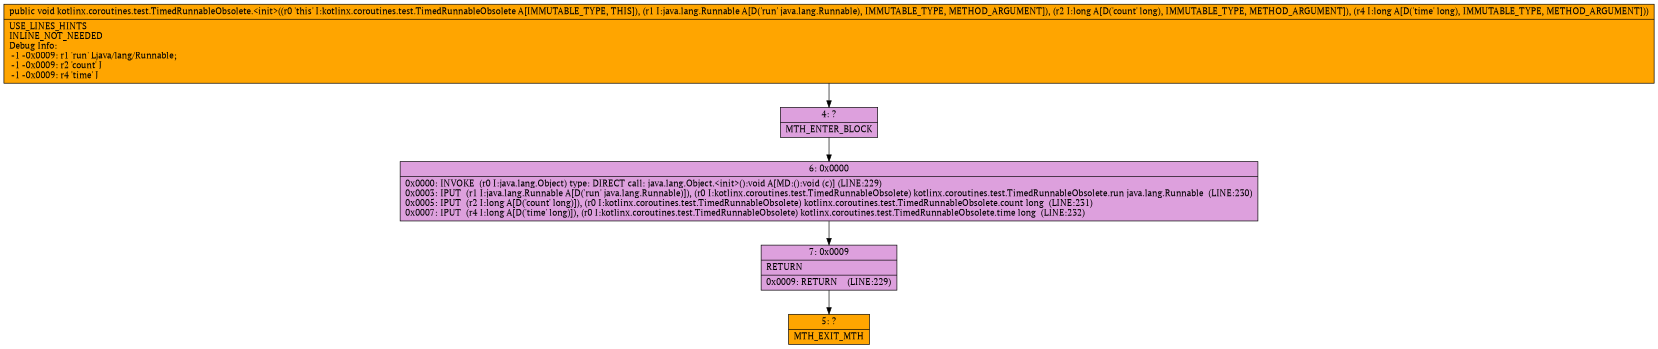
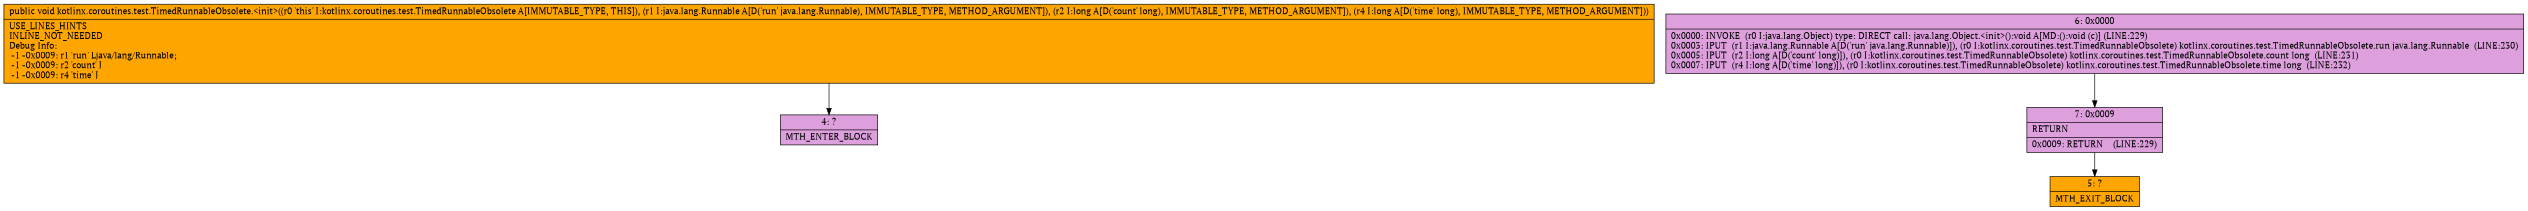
  digraph {
    fontname="PT Serif"
    node [fillcolor=plum fontname="PT Serif" shape=record style=filled]
    edge [fontname="PT Serif"]
    n1 [label="{4\:\ ?|MTH_ENTER_BLOCK\l}"]
    n2 [label="{6\:\ 0x0000|0x0000: INVOKE  (r0 I:java.lang.Object) type: DIRECT call: java.lang.Object.\<init\>():void A[MD:():void (c)] (LINE:229)\l0x0003: IPUT  (r1 I:java.lang.Runnable A[D('run' java.lang.Runnable)]), (r0 I:kotlinx.coroutines.test.TimedRunnableObsolete) kotlinx.coroutines.test.TimedRunnableObsolete.run java.lang.Runnable  (LINE:230)\l0x0005: IPUT  (r2 I:long A[D('count' long)]), (r0 I:kotlinx.coroutines.test.TimedRunnableObsolete) kotlinx.coroutines.test.TimedRunnableObsolete.count long  (LINE:231)\l0x0007: IPUT  (r4 I:long A[D('time' long)]), (r0 I:kotlinx.coroutines.test.TimedRunnableObsolete) kotlinx.coroutines.test.TimedRunnableObsolete.time long  (LINE:232)\l}"]
    n3 [label="{7\:\ 0x0009|RETURN\l|0x0009: RETURN    (LINE:229)\l}"]
-   n4 [fillcolor=orange label="{5\:\ ?|MTH_EXIT_MTH\l}"]
+   n4 [fillcolor=orange label="{5\:\ ?|MTH_EXIT_BLOCK\l}"]
    n5 [fillcolor=orange label="{public void kotlinx.coroutines.test.TimedRunnableObsolete.\<init\>((r0 'this' I:kotlinx.coroutines.test.TimedRunnableObsolete A[IMMUTABLE_TYPE, THIS]), (r1 I:java.lang.Runnable A[D('run' java.lang.Runnable), IMMUTABLE_TYPE, METHOD_ARGUMENT]), (r2 I:long A[D('count' long), IMMUTABLE_TYPE, METHOD_ARGUMENT]), (r4 I:long A[D('time' long), IMMUTABLE_TYPE, METHOD_ARGUMENT]))  | USE_LINES_HINTS\lINLINE_NOT_NEEDED\lDebug Info:\l  \-1 \-0x0009: r1 'run' Ljava\/lang\/Runnable;\l  \-1 \-0x0009: r2 'count' J\l  \-1 \-0x0009: r4 'time' J\l}"]
-   n1 -> n2
    n2 -> n3
    n3 -> n4
    n5 -> n1
  }
